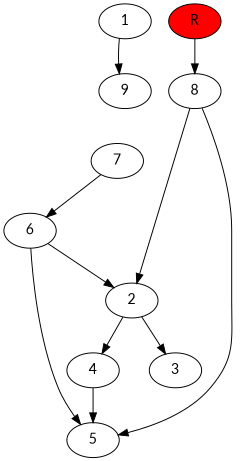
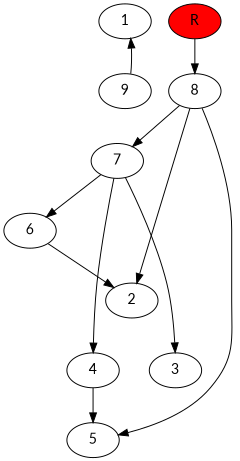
  digraph {
    fontname=Lato
    node [fontname=Lato]
    edge [fontname=Lato]
    1
    9
    2
    3
    4
    5
    6
    8
    7
    R [fillcolor="#ff0000" style=filled]
-   1 -> 9
-   2 -> 3
-   2 -> 4
+   9 -> 1
+   7 -> 3
+   7 -> 4
    4 -> 5
    6 -> 2
-   6 -> 5
    8 -> 2
    8 -> 5
+   8 -> 7
    7 -> 6
    R -> 8
  }
